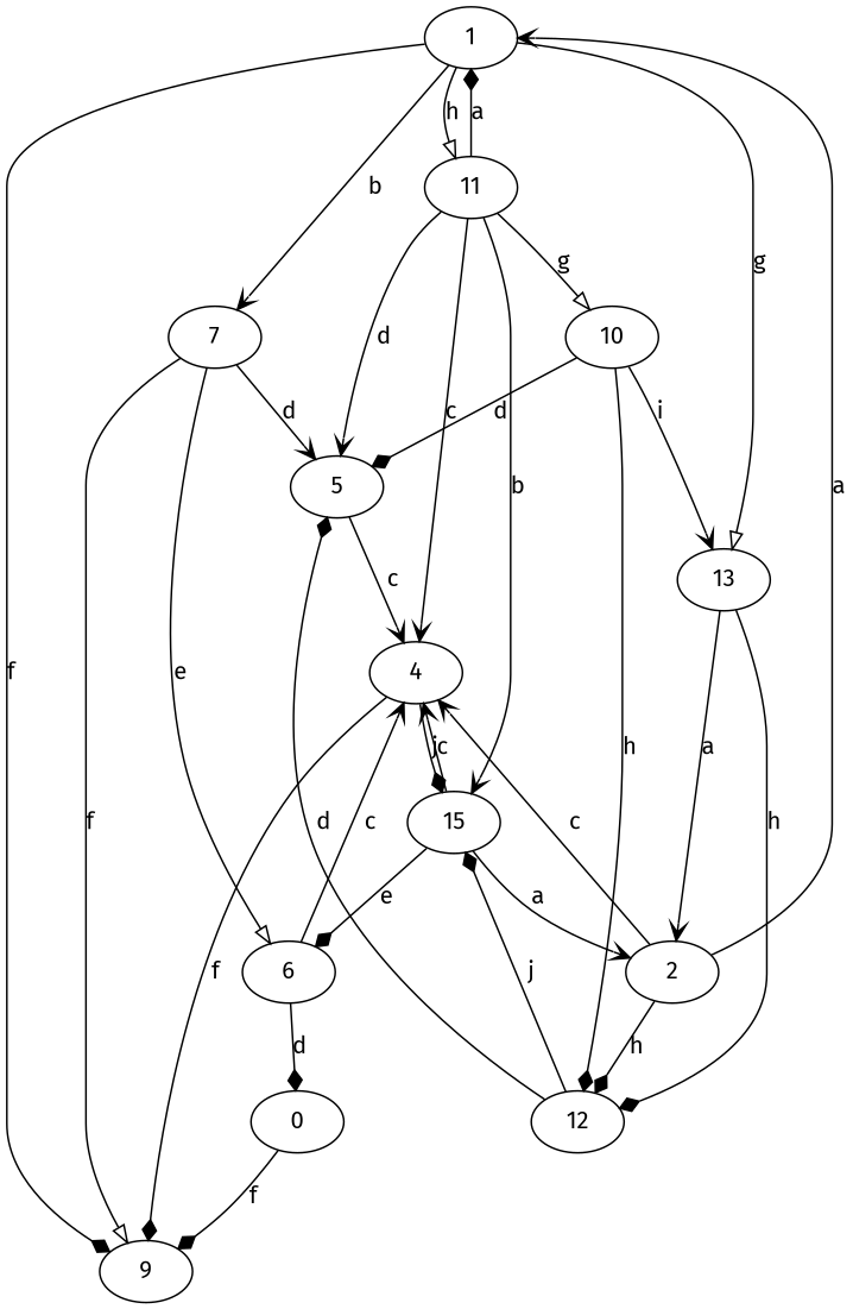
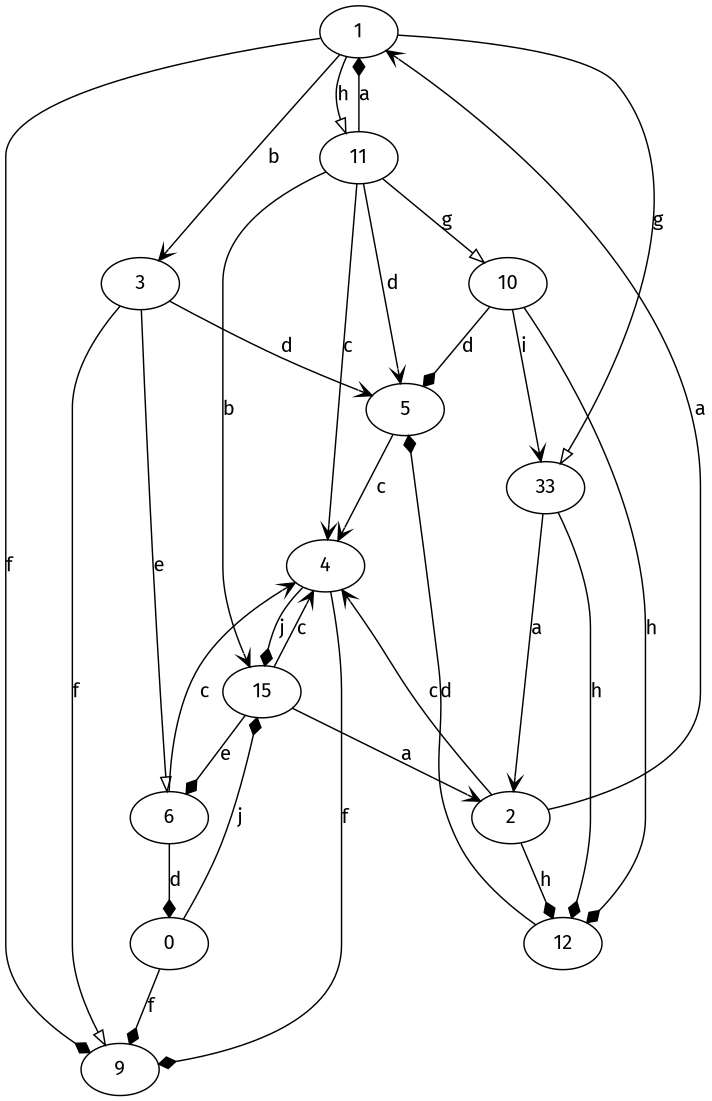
  strict digraph {
    fontname="Fira Sans"
    node [fontname="Fira Sans"]
    edge [arrowhead=vee fontname="Fira Sans"]
    1
-   3 [label=7]
+   3
    9
    11
-   13
+   13 [label=33]
    5
    6
    10
    12
    4
    15
    2
    0
    1 -> 3 [label=b]
    1 -> 9 [arrowhead=diamond label=f]
    1 -> 11 [arrowhead=onormal label=h]
    1 -> 13 [arrowhead=onormal label=g]
    3 -> 9 [arrowhead=onormal label=f]
    3 -> 5 [label=d]
    3 -> 6 [arrowhead=onormal label=e]
    11 -> 1 [arrowhead=diamond label=a]
    11 -> 5 [label=d]
    11 -> 10 [arrowhead=onormal label=g]
    11 -> 4 [label=c]
    11 -> 15 [label=b]
    13 -> 12 [arrowhead=diamond label=h]
    13 -> 2 [label=a]
    5 -> 4 [label=c]
    6 -> 4 [label=c]
    6 -> 0 [arrowhead=diamond label=d]
    10 -> 13 [label=i]
    10 -> 5 [arrowhead=diamond label=d]
    10 -> 12 [arrowhead=diamond label=h]
    12 -> 5 [arrowhead=diamond label=d]
-   12 -> 15 [arrowhead=diamond label=j]
+   0 -> 15 [arrowhead=diamond label=j]
    4 -> 9 [arrowhead=diamond label=f]
    4 -> 15 [arrowhead=diamond label=j]
    15 -> 6 [arrowhead=diamond label=e]
    15 -> 4 [label=c]
    15 -> 2 [label=a]
    2 -> 1 [label=a]
    2 -> 12 [arrowhead=diamond label=h]
    2 -> 4 [label=c]
    0 -> 9 [arrowhead=diamond label=f]
  }
